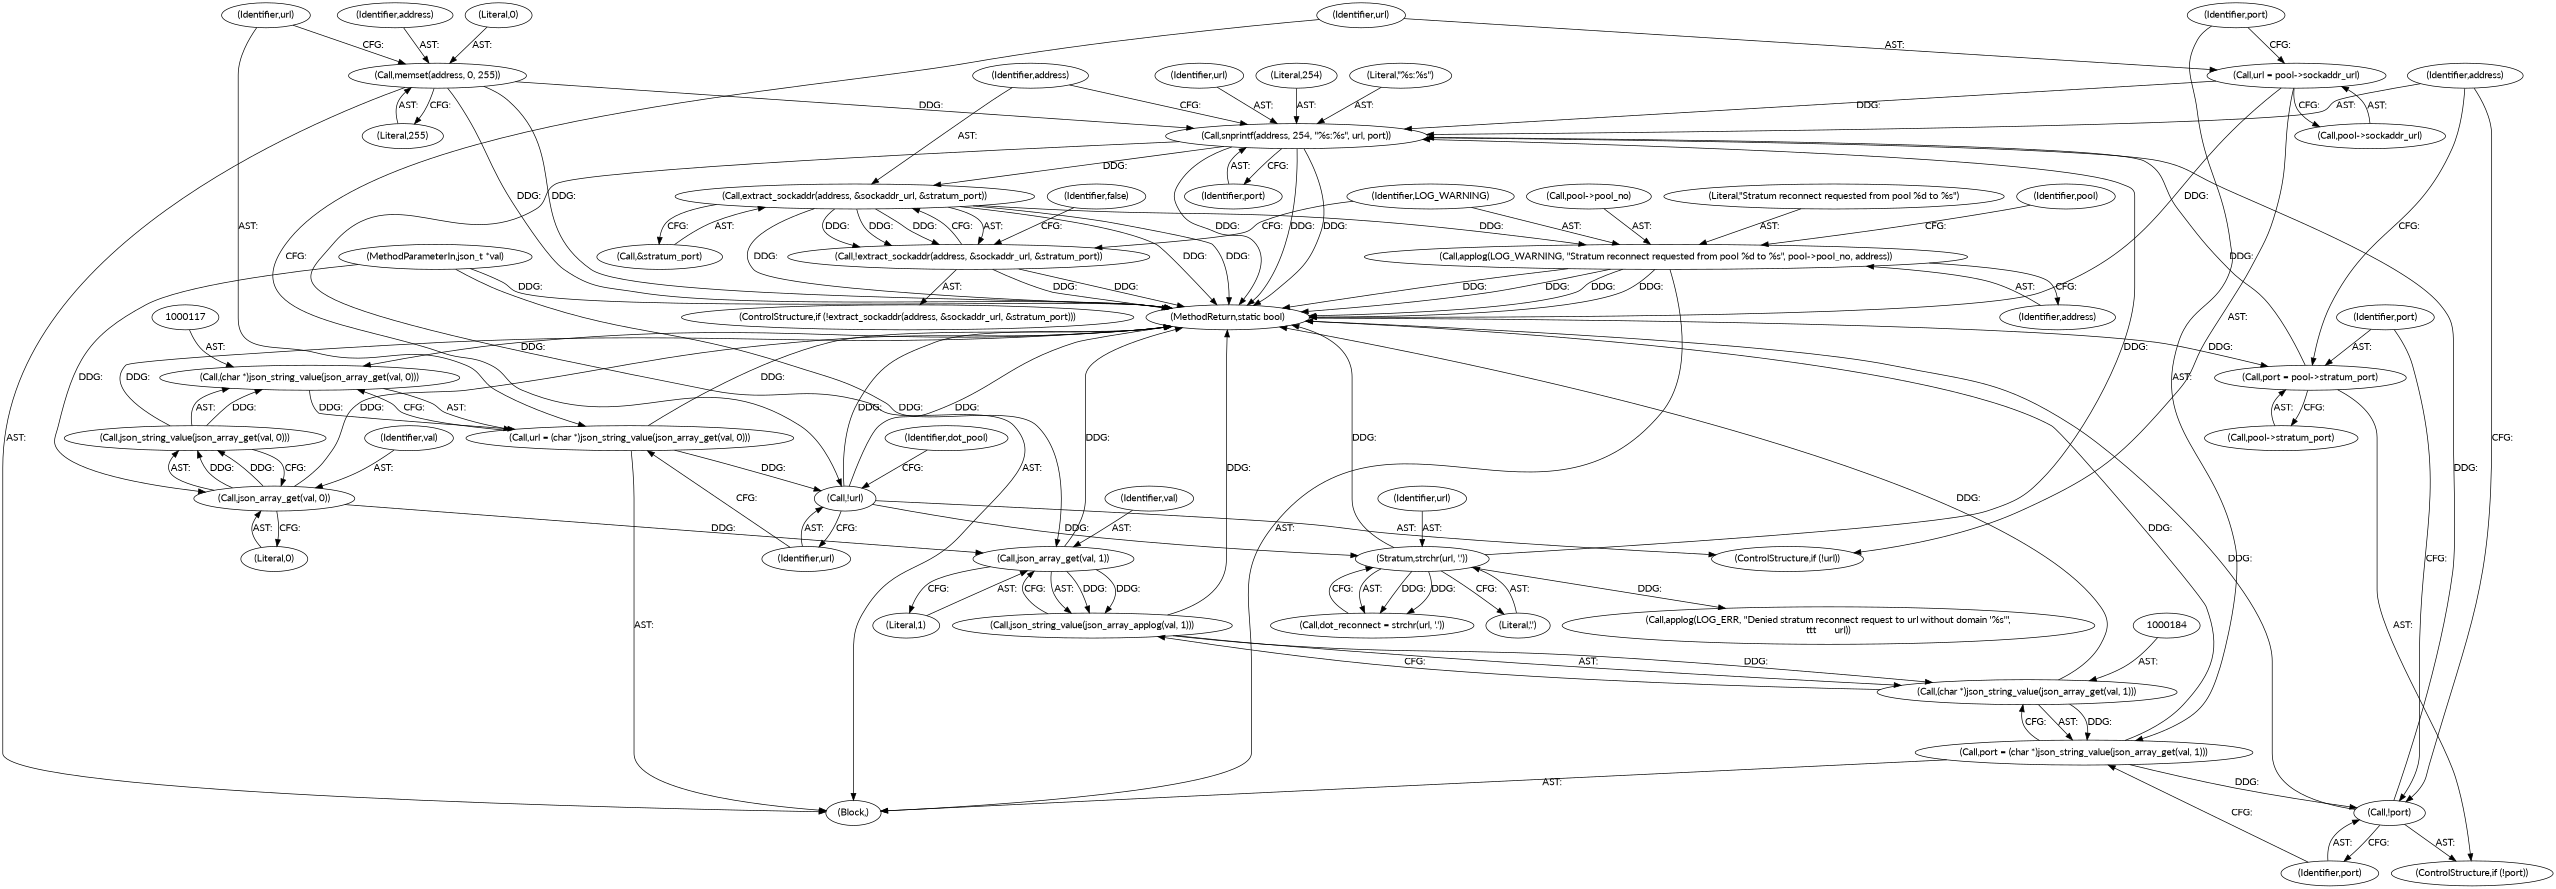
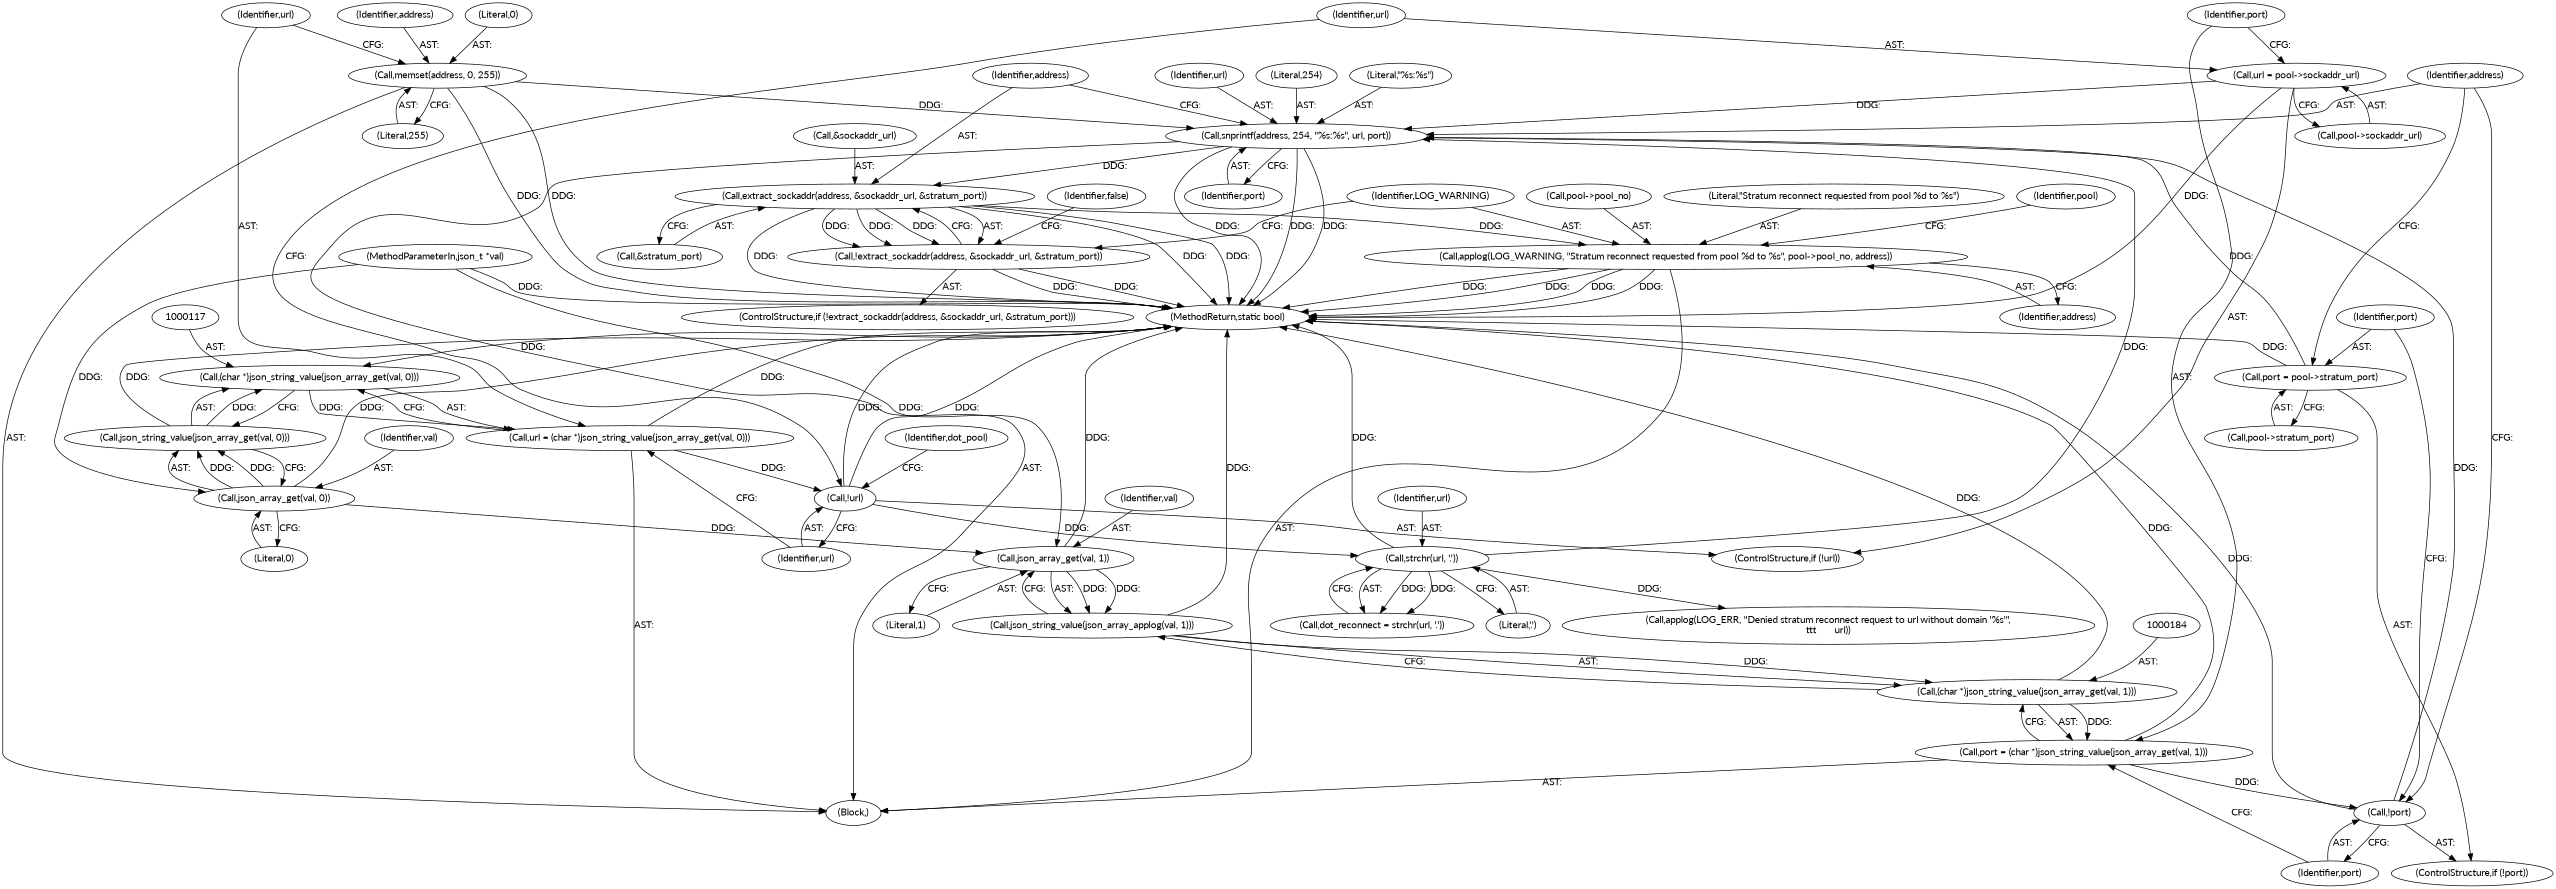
  digraph {
    fontname=Lato
    node [fontname=Lato]
    edge [fontname=Lato]
    n1 [label="(Call,snprintf(address, 254, \"%s:%s\", url, port))"]
    n2 [label="(Call,extract_sockaddr(address, &sockaddr_url, &stratum_port))"]
    n3 [label="(MethodReturn,static bool)"]
    n4 [label="(Identifier,port)"]
    n5 [label="(Block,)"]
    n6 [label="(Call,!extract_sockaddr(address, &sockaddr_url, &stratum_port))"]
    n7 [label="(Call,applog(LOG_WARNING, \"Stratum reconnect requested from pool %d to %s\", pool->pool_no, address))"]
    n8 [label="(Call,&stratum_port)"]
    n9 [label="(Call,(char *)json_string_value(json_array_get(val, 0)))"]
    n10 [label="(Call,memset(address, 0, 255))"]
    n11 [label="(Literal,255)"]
    n12 [label="(Call,url = pool->sockaddr_url)"]
    n13 [label="(Call,pool->sockaddr_url)"]
    n14 [label="(ControlStructure,if (!url))"]
-   n15 [label="(Stratum,strchr(url, '.'))"]
+   n15 [label="(Call,strchr(url, '.'))"]
    n16 [label="(Literal,'.')"]
    n17 [label="(Call,applog(LOG_ERR, \"Denied stratum reconnect request to url without domain '%s'\",\n\t\t\t       url))"]
    n18 [label="(Call,dot_reconnect = strchr(url, '.'))"]
    n19 [label="(Call,!url)"]
    n20 [label="(Identifier,url)"]
    n21 [label="(Call,url = (char *)json_string_value(json_array_get(val, 0)))"]
    n22 [label="(Call,json_string_value(json_array_get(val, 0)))"]
    n23 [label="(Call,json_array_get(val, 0))"]
    n24 [label="(Call,json_array_get(val, 1))"]
    n25 [label="(Literal,0)"]
    n26 [label="(Call,json_string_value(json_array_applog(val, 1)))"]
    n27 [label="(Literal,1)"]
    n28 [label="(MethodParameterIn,json_t *val)"]
    n29 [label="(Call,!port)"]
    n30 [label="(ControlStructure,if (!port))"]
    n31 [label="(Identifier,port)"]
    n32 [label="(Call,port = (char *)json_string_value(json_array_get(val, 1)))"]
    n33 [label="(Call,(char *)json_string_value(json_array_get(val, 1)))"]
    n34 [label="(Call,port = pool->stratum_port)"]
    n35 [label="(Call,pool->stratum_port)"]
    n36 [label="(ControlStructure,if (!extract_sockaddr(address, &sockaddr_url, &stratum_port)))"]
    n37 [label="(Identifier,address)"]
    n38 [label="(Identifier,address)"]
    n39 [label="(Identifier,address)"]
    n40 [label="(Literal,254)"]
    n41 [label="(Identifier,port)"]
    n42 [label="(Identifier,pool)"]
    n43 [label="(Identifier,val)"]
    n44 [label="(Identifier,url)"]
    n45 [label="(Identifier,false)"]
+   n46 [label="(Call,&sockaddr_url)"]
    n47 [label="(Identifier,port)"]
    n48 [label="(Identifier,dot_pool)"]
    n49 [label="(Identifier,url)"]
    n50 [label="(Identifier,val)"]
    n51 [label="(Literal,0)"]
    n52 [label="(Literal,\"%s:%s\")"]
    n53 [label="(Call,pool->pool_no)"]
    n54 [label="(Identifier,address)"]
    n55 [label="(Identifier,LOG_WARNING)"]
    n56 [label="(Identifier,url)"]
    n57 [label="(Identifier,url)"]
    n58 [label="(Literal,\"Stratum reconnect requested from pool %d to %s\")"]
    1000117
    1000184
    n1 -> n2 [label="DDG: "]
    n1 -> n3 [label="DDG: "]
    n1 -> n3 [label="DDG: "]
    n1 -> n3 [label="DDG: "]
    n1 -> n4 [label="CFG: "]
    n1 -> n5 [label="AST: "]
    n2 -> n3 [label="DDG: "]
    n2 -> n3 [label="DDG: "]
    n2 -> n3 [label="DDG: "]
    n2 -> n6 [label="AST: "]
    n2 -> n6 [label="DDG: "]
    n2 -> n6 [label="DDG: "]
    n2 -> n6 [label="DDG: "]
    n2 -> n7 [label="DDG: "]
    n2 -> n8 [label="CFG: "]
    n3 -> n9 [label="DDG: "]
    n4 -> n1 [label="AST: "]
    n6 -> n2 [label="CFG: "]
    n6 -> n3 [label="DDG: "]
    n6 -> n3 [label="DDG: "]
    n6 -> n36 [label="AST: "]
    n7 -> n3 [label="DDG: "]
    n7 -> n3 [label="DDG: "]
    n7 -> n3 [label="DDG: "]
    n7 -> n3 [label="DDG: "]
    n7 -> n5 [label="AST: "]
    n7 -> n37 [label="CFG: "]
    n8 -> n2 [label="AST: "]
    n9 -> n21 [label="AST: "]
    n9 -> n21 [label="DDG: "]
+   n9 -> n22 [label="CFG: "]
    n10 -> n1 [label="DDG: "]
    n10 -> n3 [label="DDG: "]
    n10 -> n3 [label="DDG: "]
    n10 -> n5 [label="AST: "]
    n10 -> n11 [label="CFG: "]
    n11 -> n10 [label="AST: "]
    n12 -> n1 [label="DDG: "]
    n12 -> n3 [label="DDG: "]
    n12 -> n13 [label="CFG: "]
    n12 -> n14 [label="AST: "]
    n13 -> n12 [label="AST: "]
    n15 -> n1 [label="DDG: "]
    n15 -> n3 [label="DDG: "]
    n15 -> n16 [label="CFG: "]
    n15 -> n17 [label="DDG: "]
    n15 -> n18 [label="AST: "]
    n15 -> n18 [label="DDG: "]
    n15 -> n18 [label="DDG: "]
    n16 -> n15 [label="AST: "]
    n18 -> n15 [label="CFG: "]
    n19 -> n3 [label="DDG: "]
    n19 -> n3 [label="DDG: "]
    n19 -> n14 [label="AST: "]
    n19 -> n15 [label="DDG: "]
    n19 -> n20 [label="CFG: "]
    n20 -> n19 [label="AST: "]
    n20 -> n21 [label="CFG: "]
    n21 -> n3 [label="DDG: "]
    n21 -> n5 [label="AST: "]
    n21 -> n9 [label="CFG: "]
    n21 -> n19 [label="DDG: "]
    n22 -> n3 [label="DDG: "]
    n22 -> n9 [label="AST: "]
    n22 -> n9 [label="DDG: "]
    n22 -> n23 [label="CFG: "]
    n23 -> n3 [label="DDG: "]
    n23 -> n22 [label="AST: "]
    n23 -> n22 [label="DDG: "]
    n23 -> n22 [label="DDG: "]
    n23 -> n24 [label="DDG: "]
    n23 -> n25 [label="CFG: "]
    n24 -> n3 [label="DDG: "]
    n24 -> n26 [label="AST: "]
    n24 -> n26 [label="DDG: "]
    n24 -> n26 [label="DDG: "]
    n24 -> n27 [label="CFG: "]
    n25 -> n23 [label="AST: "]
    n26 -> n3 [label="DDG: "]
    n26 -> n24 [label="CFG: "]
    n26 -> n33 [label="AST: "]
    n26 -> n33 [label="DDG: "]
    n27 -> n24 [label="AST: "]
    n28 -> n3 [label="DDG: "]
    n28 -> n23 [label="DDG: "]
    n28 -> n24 [label="DDG: "]
    n29 -> n1 [label="DDG: "]
    n29 -> n3 [label="DDG: "]
    n29 -> n30 [label="AST: "]
    n29 -> n31 [label="CFG: "]
    n31 -> n29 [label="AST: "]
    n31 -> n32 [label="CFG: "]
    n32 -> n3 [label="DDG: "]
    n32 -> n5 [label="AST: "]
    n32 -> n29 [label="DDG: "]
    n32 -> n33 [label="CFG: "]
    n33 -> n3 [label="DDG: "]
    n33 -> n26 [label="CFG: "]
    n33 -> n32 [label="AST: "]
    n33 -> n32 [label="DDG: "]
    n34 -> n1 [label="DDG: "]
-   n3 -> n34 [label="DDG: "]
+   n34 -> n3 [label="DDG: "]
    n34 -> n30 [label="AST: "]
    n34 -> n35 [label="CFG: "]
    n35 -> n34 [label="AST: "]
    n37 -> n7 [label="AST: "]
    n38 -> n1 [label="CFG: "]
    n38 -> n2 [label="AST: "]
    n39 -> n10 [label="AST: "]
    n40 -> n1 [label="AST: "]
    n41 -> n12 [label="CFG: "]
    n41 -> n32 [label="AST: "]
    n42 -> n7 [label="CFG: "]
    n43 -> n23 [label="AST: "]
    n44 -> n10 [label="CFG: "]
    n44 -> n21 [label="AST: "]
    n45 -> n6 [label="CFG: "]
+   n46 -> n2 [label="AST: "]
    n47 -> n29 [label="CFG: "]
    n47 -> n34 [label="AST: "]
    n48 -> n19 [label="CFG: "]
    n49 -> n15 [label="AST: "]
    n50 -> n24 [label="AST: "]
    n51 -> n10 [label="AST: "]
    n52 -> n1 [label="AST: "]
    n53 -> n7 [label="AST: "]
    n54 -> n1 [label="AST: "]
    n54 -> n29 [label="CFG: "]
    n54 -> n34 [label="CFG: "]
    n55 -> n6 [label="CFG: "]
    n55 -> n7 [label="AST: "]
    n56 -> n1 [label="AST: "]
    n57 -> n12 [label="AST: "]
    n57 -> n19 [label="CFG: "]
    n58 -> n7 [label="AST: "]
    1000117 -> n9 [label="AST: "]
    1000184 -> n33 [label="AST: "]
  }
